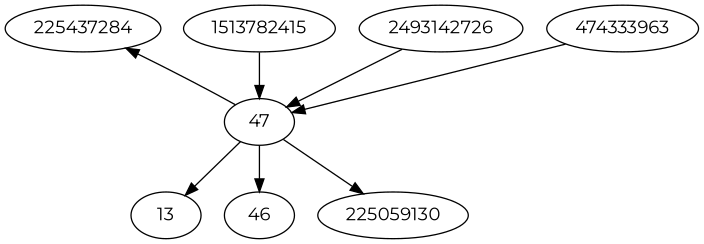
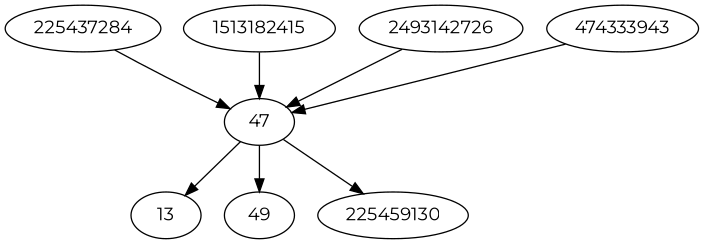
  strict digraph {
    fontname=Montserrat
    node [fontname=Montserrat]
    edge [fontname=Montserrat]
    225437284
    47
    n3 [label=13]
-   49 [label=46]
-   225459130 [label=225059130]
-   1513782415
+   49
+   225459130
+   1513782415 [label=1513182415]
    n7 [label=2493142726]
-   474333943 [label=474333963]
-   47 -> 225437284
+   474333943
+   225437284 -> 47
    47 -> n3
    47 -> 49
    47 -> 225459130
    1513782415 -> 47
    n7 -> 47
    474333943 -> 47
  }
